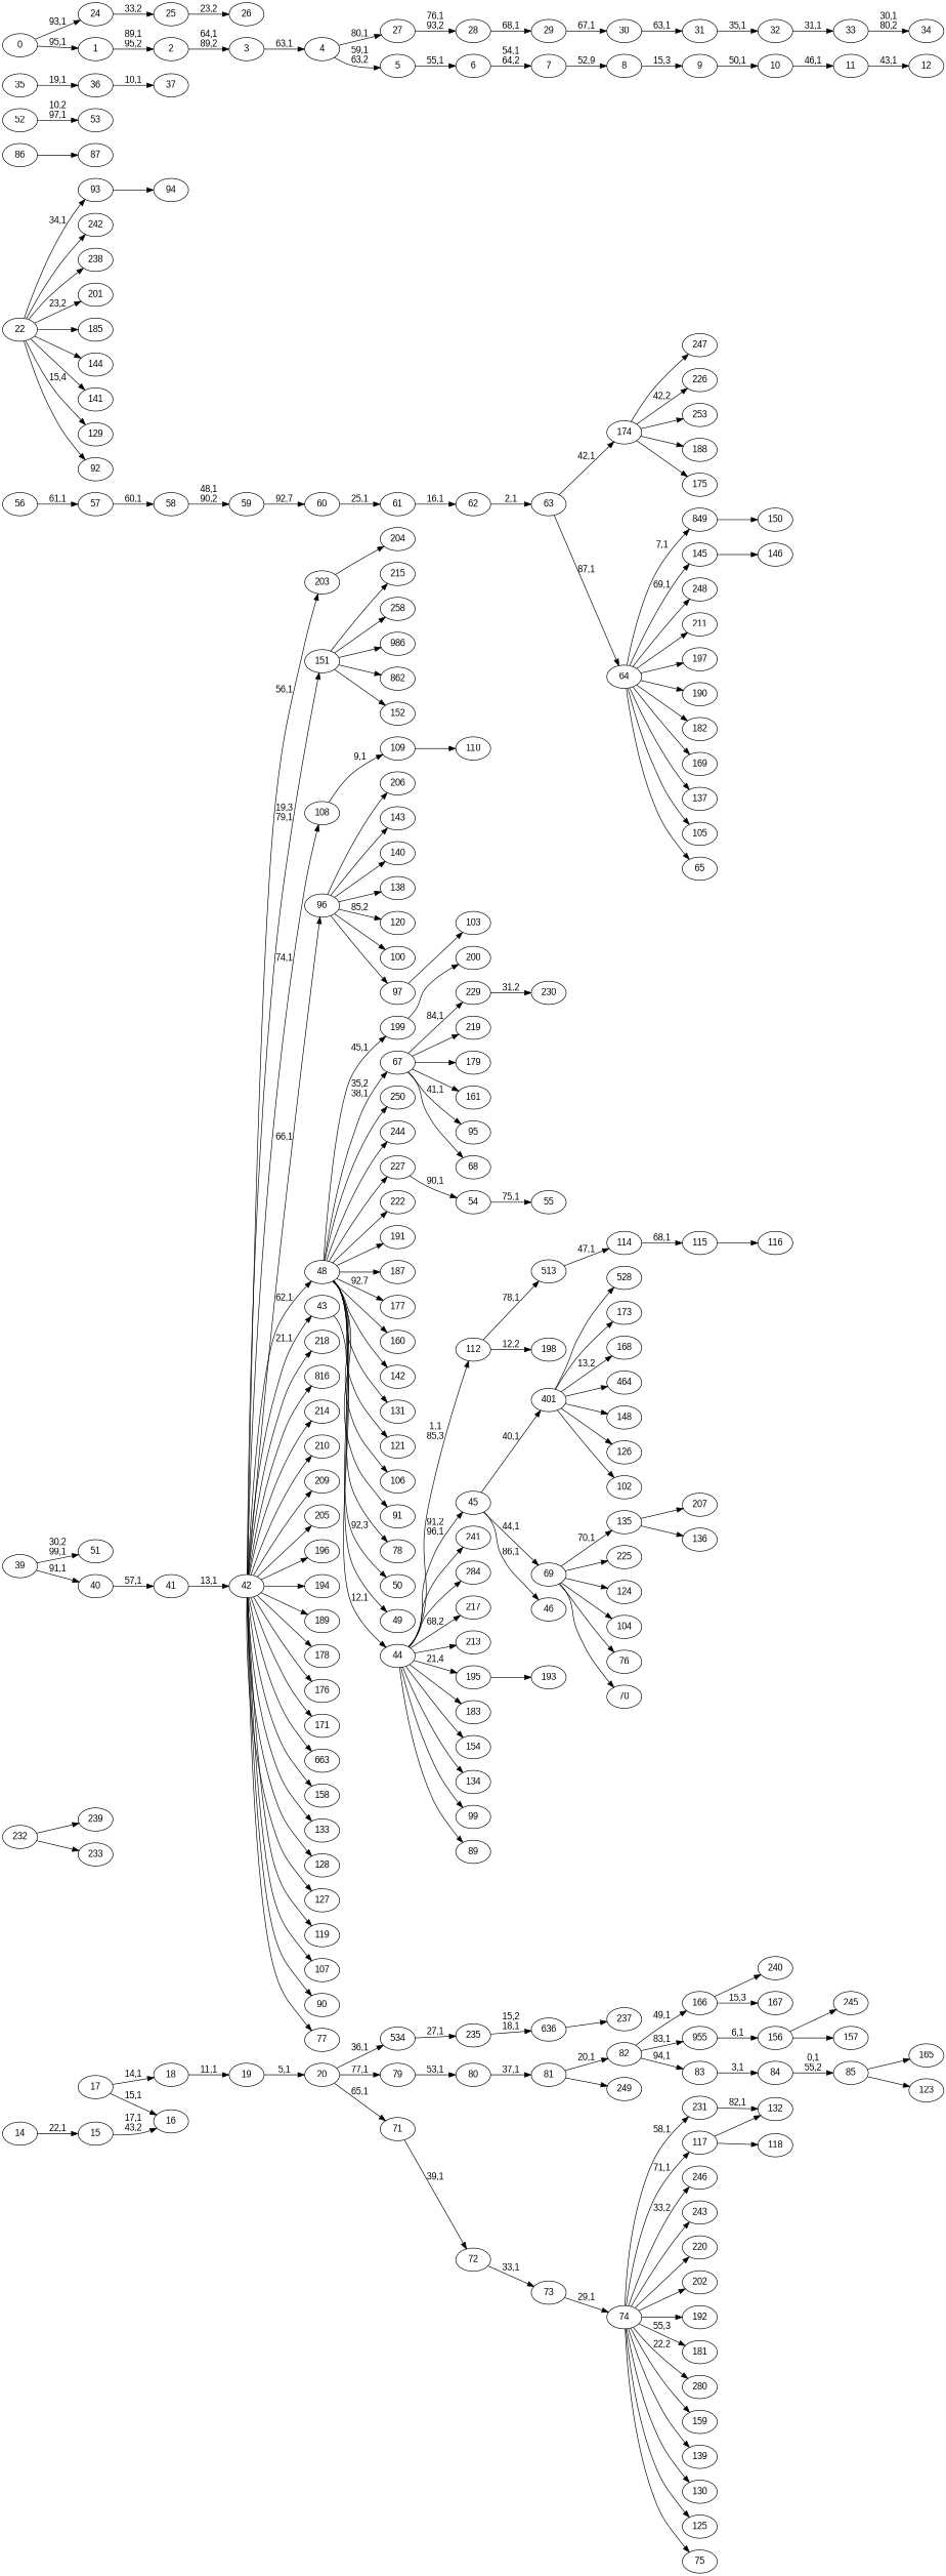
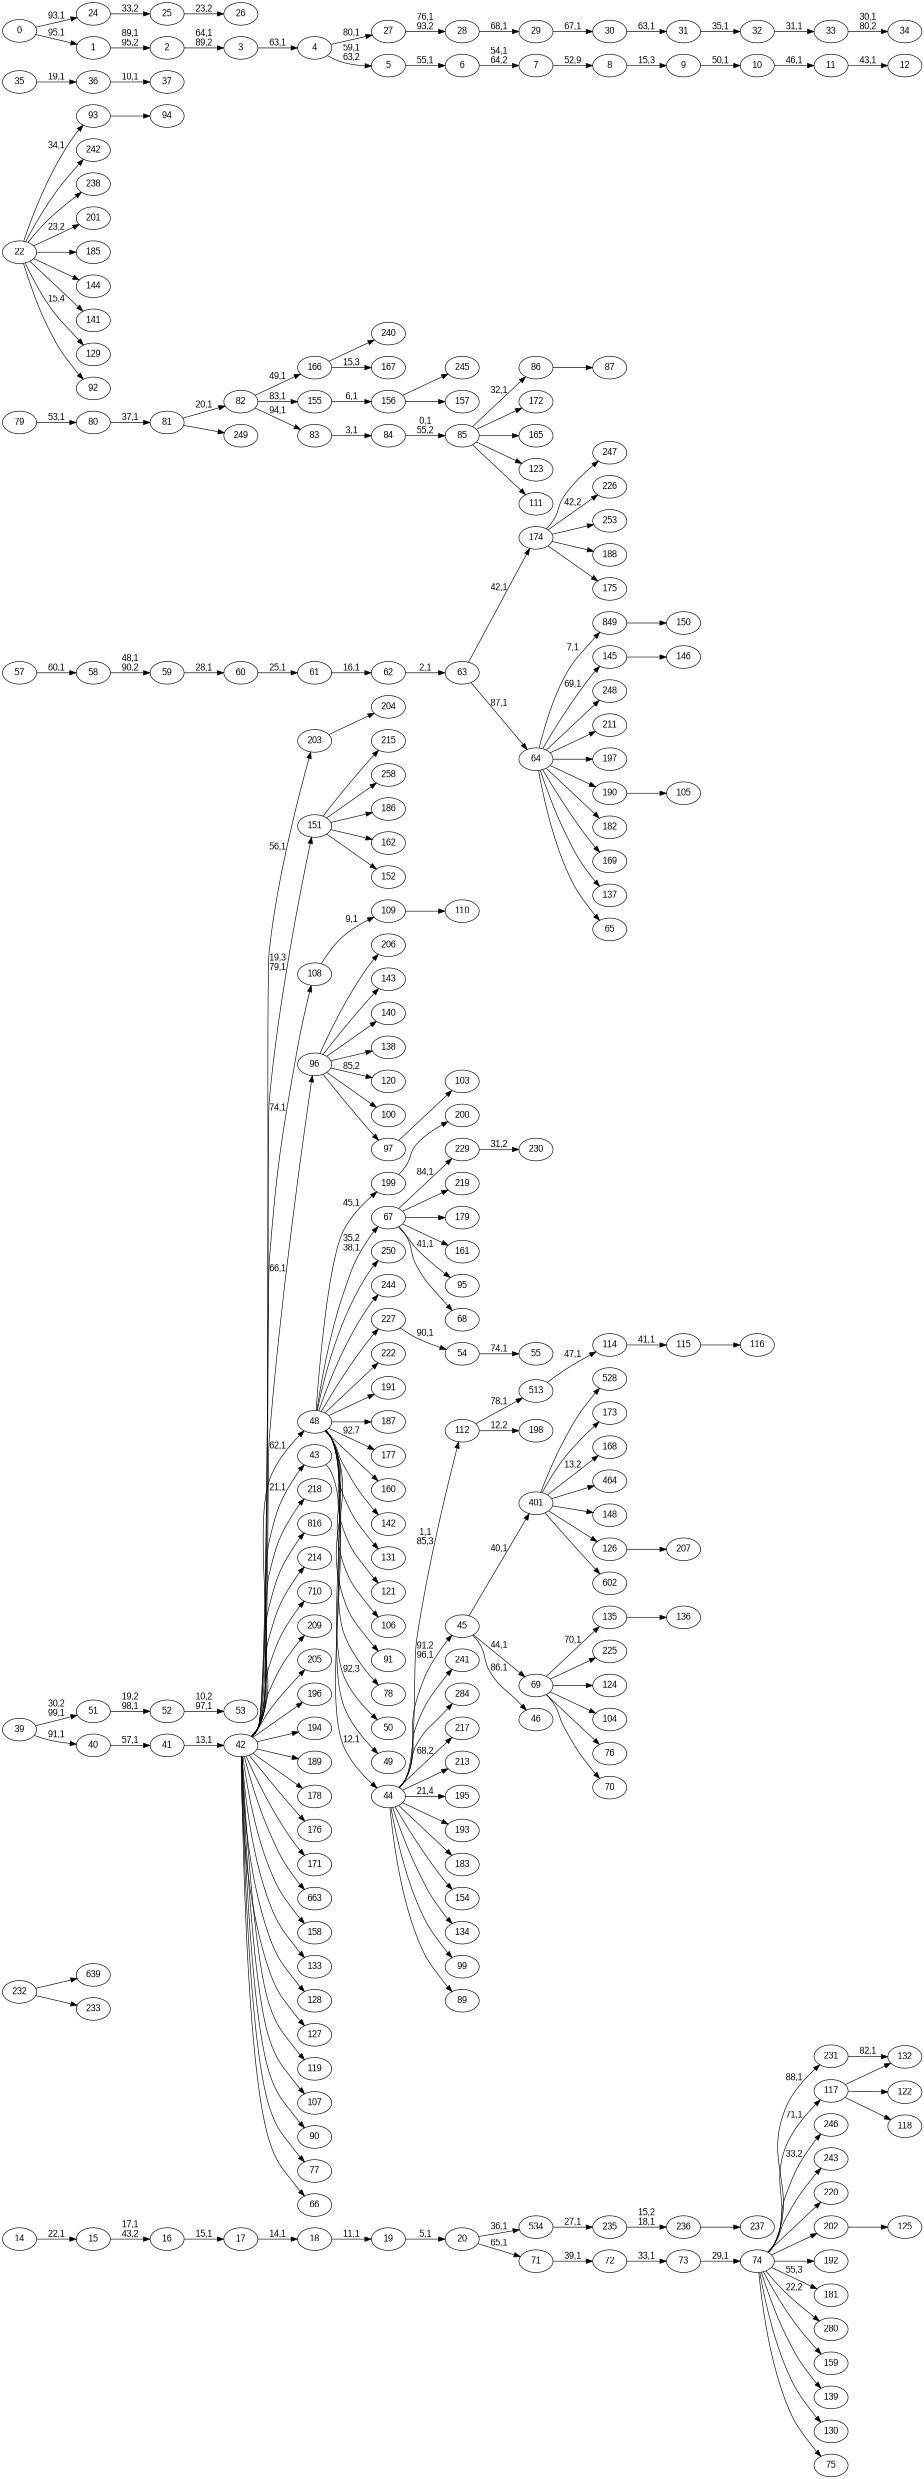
  digraph {
    fontname="Liberation Sans"
    rankdir=LR
    node [fontname="Liberation Sans"]
    edge [fontname="Liberation Sans"]
-   236 [label=636]
+   236
    237
    235
    n4 [label=534]
    232
-   239
+   239 [label=639]
    233
    231
    132
    229
    230
    203
    204
    199
    200
    174
    247
    226
    n19 [label=253]
    188
    175
    166
    240
    167
    156
    245
    157
-   155 [label=955]
+   155
    151
    215
    n31 [label=258]
-   186 [label=986]
-   162 [label=862]
+   186
+   162
    152
    n35 [label=849]
    150
    145
    146
    135
    207
    136
    117
+   122
    118
    115
    116
    114
    n48 [label=513]
    112
    198
    109
    110
    108
    n54 [label=401]
    n55 [label=528]
    173
    168
    n58 [label=464]
    148
    126
-   102
+   102 [label=602]
    96
    206
    143
    140
    138
    120
    100
    97
    103
    93
    94
    86
    87
    85
+   172
    165
    123
+   111
    84
    83
    82
    81
    249
    80
    79
    74
    246
    243
    220
    202
    192
    181
    n94 [label=280]
    159
    139
    130
    125
    75
    73
    72
    71
    69
    225
    124
    104
    76
    70
    67
    219
    179
    161
    95
    68
    64
    248
    211
    197
    190
    182
    169
    137
    105
    65
    63
    62
    61
    60
    59
    58
    57
-   56
    54
    55
    52
    53
    51
    48
    250
    244
    227
    222
    191
    187
    177
    160
    142
    131
    121
    106
    91
    78
    50
    49
    45
    46
    44
    241
    n159 [label=284]
    217
    213
    195
    193
    183
    154
    134
    99
    89
    43
    42
    218
    n172 [label=816]
    214
-   210
+   210 [label=710]
    209
    205
    196
    194
    189
    178
    176
    171
    n183 [label=663]
    158
    133
    128
    127
    119
    107
    90
    77
+   66
    41
    40
    39
    36
    37
    35
    33
    34
    32
    31
    30
    29
    28
    27
    25
    26
    24
    22
    242
    238
    201
    185
    144
    141
    129
    92
    20
    19
    18
    17
    16
    15
    14
    11
    12
    10
    9
    8
    7
    6
    5
    4
    3
    2
    1
    0
    236 -> 237
    235 -> 236 [label="15,2\n18,1"]
    n4 -> 235 [label="27,1"]
    232 -> 239
    232 -> 233
    231 -> 132 [label="82,1"]
    229 -> 230 [label="31,2"]
    203 -> 204
    199 -> 200
    174 -> 247
    174 -> 226 [label="42,2"]
    174 -> n19
    174 -> 188
    174 -> 175
    166 -> 240
    166 -> 167 [label="15,3"]
    156 -> 245
    156 -> 157
    155 -> 156 [label="6,1"]
    151 -> 215
    151 -> n31
    151 -> 186
    151 -> 162
    151 -> 152
    n35 -> 150
    145 -> 146
-   135 -> 207
+   126 -> 207
    135 -> 136
    117 -> 132
+   117 -> 122
    117 -> 118
    115 -> 116
-   114 -> 115 [label="68,1"]
+   114 -> 115 [label="41,1"]
    n48 -> 114 [label="47,1"]
    112 -> n48 [label="78,1"]
    112 -> 198 [label="12,2"]
    109 -> 110
    108 -> 109 [label="9,1"]
    n54 -> n55
    n54 -> 173
    n54 -> 168 [label="13,2"]
    n54 -> n58
    n54 -> 148
    n54 -> 126
    n54 -> 102
    96 -> 206
    96 -> 143
    96 -> 140
    96 -> 138
    96 -> 120 [label="85,2"]
    96 -> 100
    96 -> 97
    97 -> 103
    93 -> 94
    86 -> 87
+   85 -> 86 [label="32,1"]
+   85 -> 172
    85 -> 165
    85 -> 123
+   85 -> 111
    84 -> 85 [label="0,1\n55,2"]
    83 -> 84 [label="3,1"]
    82 -> 166 [label="49,1"]
    82 -> 155 [label="83,1"]
    82 -> 83 [label="94,1"]
    81 -> 82 [label="20,1"]
    81 -> 249
    80 -> 81 [label="37,1"]
    79 -> 80 [label="53,1"]
-   74 -> 231 [label="58,1"]
+   74 -> 231 [label="88,1"]
    74 -> 117 [label="71,1"]
    74 -> 246 [label="33,2"]
    74 -> 243
    74 -> 220
    74 -> 202
    74 -> 192
    74 -> 181 [label="55,3"]
    74 -> n94 [label="22,2"]
    74 -> 159
    74 -> 139
    74 -> 130
-   74 -> 125
+   202 -> 125
    74 -> 75
    73 -> 74 [label="29,1"]
    72 -> 73 [label="33,1"]
    71 -> 72 [label="39,1"]
    69 -> 135 [label="70,1"]
    69 -> 225
    69 -> 124
    69 -> 104
    69 -> 76
    69 -> 70
    67 -> 229 [label="84,1"]
    67 -> 219
    67 -> 179
    67 -> 161
    67 -> 95 [label="41,1"]
    67 -> 68
    64 -> n35 [label="7,1"]
    64 -> 145 [label="69,1"]
    64 -> 248
    64 -> 211
    64 -> 197
    64 -> 190
    64 -> 182
    64 -> 169
    64 -> 137
-   64 -> 105
+   190 -> 105
    64 -> 65
    63 -> 174 [label="42,1"]
    63 -> 64 [label="87,1"]
    62 -> 63 [label="2,1"]
    61 -> 62 [label="16,1"]
    60 -> 61 [label="25,1"]
-   59 -> 60 [label="92,7"]
+   59 -> 60 [label="28,1"]
    58 -> 59 [label="48,1\n90,2"]
    57 -> 58 [label="60,1"]
-   56 -> 57 [label="61,1"]
-   54 -> 55 [label="75,1"]
+   54 -> 55 [label="74,1"]
    52 -> 53 [label="10,2\n97,1"]
+   51 -> 52 [label="19,2\n98,1"]
    48 -> 199 [label="45,1"]
    48 -> 67 [label="35,2\n38,1"]
    48 -> 250
    48 -> 244
    48 -> 227
    48 -> 222
    48 -> 191
    48 -> 187
    48 -> 177 [label="92,7"]
    48 -> 160
    48 -> 142
    48 -> 131
    48 -> 121
    48 -> 106
    48 -> 91
    48 -> 78
    48 -> 50 [label="92,3"]
    48 -> 49
    227 -> 54 [label="90,1"]
    45 -> n54 [label="40,1"]
    45 -> 69 [label="44,1"]
    45 -> 46 [label="86,1"]
    44 -> 112 [label="1,1\n85,3"]
    44 -> 45 [label="91,2\n96,1"]
    44 -> 241
    44 -> n159
    44 -> 217 [label="68,2"]
    44 -> 213
    44 -> 195 [label="21,4"]
-   195 -> 193
+   44 -> 193
    44 -> 183
    44 -> 154
    44 -> 134
    44 -> 99
    44 -> 89
    43 -> 44 [label="12,1"]
    42 -> 203 [label="56,1"]
    42 -> 151 [label="19,3\n79,1"]
    42 -> 108 [label="74,1"]
    42 -> 96 [label="66,1"]
    42 -> 48 [label="62,1"]
    42 -> 43 [label="21,1"]
    42 -> 218
    42 -> n172
    42 -> 214
    42 -> 210
    42 -> 209
    42 -> 205
    42 -> 196
    42 -> 194
    42 -> 189
    42 -> 178
    42 -> 176
    42 -> 171
    42 -> n183
    42 -> 158
    42 -> 133
    42 -> 128
    42 -> 127
    42 -> 119
    42 -> 107
    42 -> 90
    42 -> 77
+   42 -> 66
    41 -> 42 [label="13,1"]
    40 -> 41 [label="57,1"]
    39 -> 51 [label="30,2\n99,1"]
    39 -> 40 [label="91,1"]
    36 -> 37 [label="10,1"]
    35 -> 36 [label="19,1"]
    33 -> 34 [label="30,1\n80,2"]
    32 -> 33 [label="31,1"]
    31 -> 32 [label="35,1"]
    30 -> 31 [label="63,1"]
    29 -> 30 [label="67,1"]
    28 -> 29 [label="68,1"]
    27 -> 28 [label="76,1\n93,2"]
    25 -> 26 [label="23,2"]
    24 -> 25 [label="33,2"]
    22 -> 93 [label="34,1"]
    22 -> 242
    22 -> 238
    22 -> 201 [label="23,2"]
    22 -> 185
    22 -> 144
    22 -> 141
    22 -> 129 [label="15,4"]
    22 -> 92
    20 -> n4 [label="36,1"]
-   20 -> 79 [label="77,1"]
    20 -> 71 [label="65,1"]
    19 -> 20 [label="5,1"]
    18 -> 19 [label="11,1"]
    17 -> 18 [label="14,1"]
-   17 -> 16 [label="15,1"]
+   16 -> 17 [label="15,1"]
    15 -> 16 [label="17,1\n43,2"]
    14 -> 15 [label="22,1"]
    11 -> 12 [label="43,1"]
    10 -> 11 [label="46,1"]
    9 -> 10 [label="50,1"]
    8 -> 9 [label="15,3"]
    7 -> 8 [label="52,9"]
    6 -> 7 [label="54,1\n64,2"]
    5 -> 6 [label="55,1"]
    4 -> 27 [label="80,1"]
    4 -> 5 [label="59,1\n63,2"]
    3 -> 4 [label="63,1"]
    2 -> 3 [label="64,1\n89,2"]
    1 -> 2 [label="89,1\n95,2"]
    0 -> 24 [label="93,1"]
    0 -> 1 [label="95,1"]
  }
